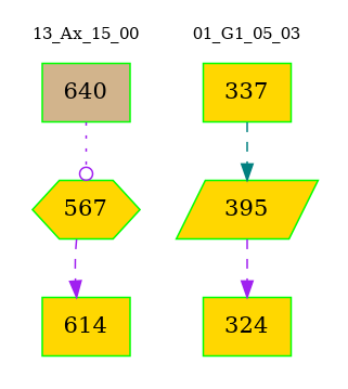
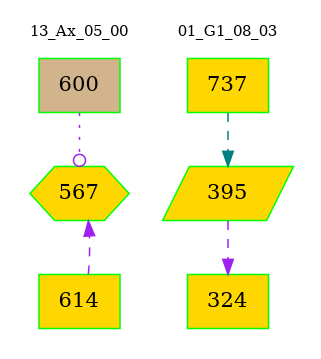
  digraph {
    node [color=green fillcolor=gold shape=box style=filled]
    edge [arrowhead=normal color=purple style=dashed]
-   n1 [fillcolor=tan label=640]
+   n1 [fillcolor=tan label=600]
    n2 [label=567 shape=hexagon]
    n3 [label=614]
-   n4 [label=337]
+   n4 [label=737]
    n5 [label=395 shape=parallelogram]
    n6 [label=324]
    subgraph cluster_1 {
      color=white
      fontsize=10
-     label="13_Ax_15_00"
+     label="13_Ax_05_00"
      n1
      n2
      n3
    }
    subgraph cluster_2 {
      color=white
      fontsize=10
-     label="01_G1_05_03"
+     label="01_G1_08_03"
      n4
      n5
      n6
    }
    n1 -> n2 [arrowhead=odot style=dotted]
-   n2 -> n3
+   n3 -> n2
    n4 -> n5 [color=teal]
    n5 -> n6
  }
